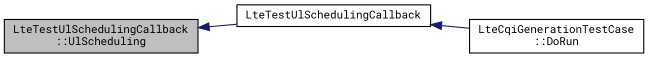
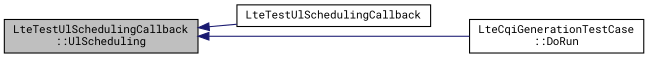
  digraph {
    fontname="Roboto Mono"
    rankdir=LR
    node [color=black fillcolor=white fontname="Roboto Mono" fontsize=10 shape=record style=filled]
    edge [color=midnightblue dir=back fontname="Roboto Mono" fontsize=10 labelfontname=Helvetica labelfontsize=10 style=solid]
    n1 [fillcolor=grey75 fontcolor=black height=0.2 label="LteTestUlSchedulingCallback\l::UlScheduling" width=0.4]
    n2 [height=0.2 label=LteTestUlSchedulingCallback width=0.4]
    n3 [height=0.2 label="LteCqiGenerationTestCase\l::DoRun" width=0.4]
    n1 -> n2
-   n2 -> n3
+   n1 -> n3
  }
